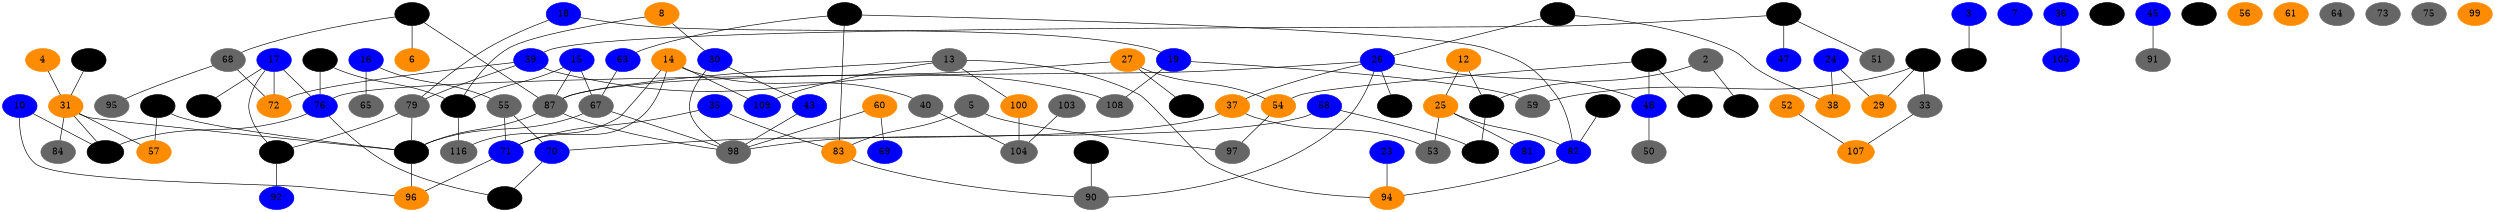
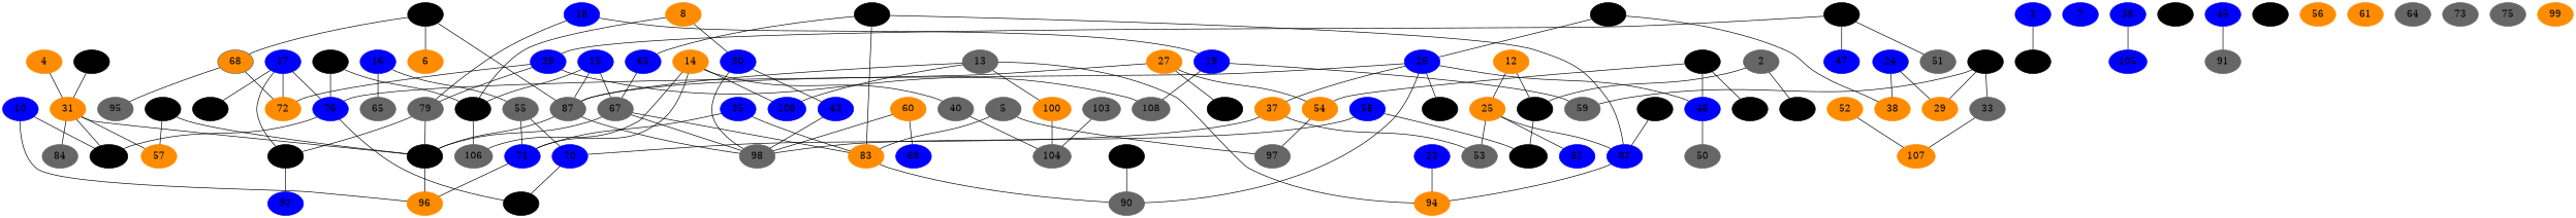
  graph {
    node [color=blue style=filled]
    1 [color=black]
    6 [color=darkorange]
-   68 [color=gray40]
+   68 [color=gray40 fillcolor=darkorange]
    87 [color=gray40]
    72 [color=darkorange]
    95 [color=gray40]
    98 [color=gray40]
    88 [color=black]
    2 [color=gray40]
    62 [color=black]
    77 [color=black]
    102 [color=black]
    89 [color=black]
    3
    4 [color=darkorange]
    31 [color=darkorange]
    101 [color=black]
    57 [color=darkorange]
    84 [color=gray40]
    5 [color=gray40]
    83 [color=darkorange]
    97 [color=gray40]
    90 [color=gray40]
    7
    8 [color=darkorange]
    20 [color=black]
    30
-   106 [color=gray40 label=116]
+   106 [color=gray40]
    43
    9 [color=black]
    29 [color=darkorange]
    33 [color=gray40]
    59 [color=gray40]
    107 [color=darkorange]
    96 [color=darkorange]
    10
    11 [color=black]
    76
    78 [color=black]
    12 [color=darkorange]
    25 [color=darkorange]
    53 [color=gray40]
    81
    82
    13 [color=gray40]
    94 [color=darkorange]
    100 [color=darkorange]
    109
    104 [color=gray40]
    14 [color=darkorange]
    40 [color=gray40]
    71
    15
    67 [color=gray40]
    55 [color=gray40]
    16
    65 [color=gray40]
    70
    17
    86 [color=black]
    93 [color=black]
    92
    18
    19
    79 [color=gray40]
    108 [color=gray40]
    21 [color=black]
    26
    38 [color=darkorange]
    48
    37 [color=darkorange]
    44 [color=black]
    22 [color=black]
    49 [color=black]
    54 [color=darkorange]
    50 [color=gray40]
    23
    24
    27 [color=darkorange]
    66 [color=black]
    28 [color=black]
    32 [color=black]
    34 [color=black]
    39
    47
    51 [color=gray40]
    35
    36
    105
    41 [color=black]
    63
    42 [color=black]
    91 [color=gray40]
    45
    46 [color=black]
    52 [color=darkorange]
    56 [color=darkorange]
    58
    60 [color=darkorange]
    69
    61 [color=darkorange]
    64 [color=gray40]
    73 [color=gray40]
    74 [color=black]
    75 [color=gray40]
    85 [color=black]
    99 [color=darkorange]
    103 [color=gray40]
    1 -- 6
    1 -- 68
    1 -- 87
    68 -- 72
    68 -- 95
    87 -- 98
    87 -- 88
    88 -- 96
    2 -- 62
    2 -- 77
    77 -- 102
    3 -- 89
    4 -- 31
    31 -- 88
    31 -- 101
    31 -- 57
    31 -- 84
    5 -- 83
    5 -- 97
    83 -- 90
    8 -- 20
    8 -- 30
    20 -- 106
    30 -- 98
    30 -- 43
    43 -- 98
    9 -- 29
    9 -- 33
    9 -- 59
    33 -- 107
    10 -- 101
    10 -- 96
    11 -- 20
    11 -- 76
    76 -- 101
    76 -- 78
    12 -- 77
    12 -- 25
    25 -- 53
    25 -- 81
    25 -- 82
    82 -- 94
    13 -- 87
    13 -- 94
    13 -- 100
    13 -- 109
    100 -- 104
    14 -- 106
    14 -- 109
    14 -- 40
    14 -- 71
    40 -- 104
    71 -- 96
    15 -- 87
    15 -- 20
    15 -- 67
    67 -- 98
    67 -- 88
+   67 -- 83
    55 -- 71
    55 -- 70
    16 -- 55
    16 -- 65
    70 -- 78
    17 -- 72
    17 -- 76
    17 -- 86
    17 -- 93
    86 -- 92
    18 -- 19
    18 -- 79
    19 -- 59
    19 -- 108
    79 -- 88
    79 -- 86
    21 -- 26
    21 -- 38
    26 -- 90
    26 -- 76
    26 -- 48
    26 -- 37
    26 -- 44
    48 -- 50
    37 -- 53
    37 -- 70
    22 -- 48
    22 -- 49
    22 -- 54
    54 -- 97
    23 -- 94
    24 -- 29
    24 -- 38
    27 -- 87
    27 -- 54
    27 -- 66
    28 -- 31
    32 -- 88
    32 -- 57
    34 -- 39
    34 -- 47
    34 -- 51
    39 -- 72
    39 -- 79
    39 -- 108
    35 -- 83
    35 -- 71
    36 -- 105
    41 -- 83
    41 -- 82
    41 -- 63
    63 -- 67
    45 -- 91
    52 -- 107
    58 -- 98
    58 -- 102
    60 -- 98
    60 -- 69
    74 -- 82
    85 -- 90
    103 -- 104
  }
